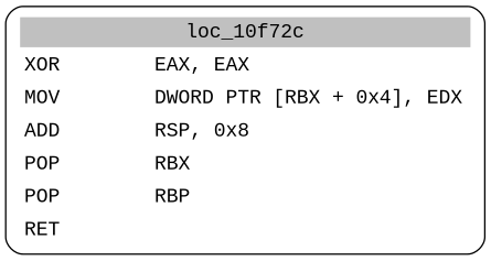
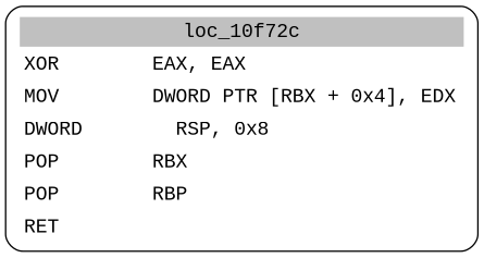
  digraph {
    rankdir=LR
-   n1 [fontname="Courier New" label=<<table border="0" cellborder="0" cellpadding="3"><tr><td align="center" colspan="2" bgcolor="grey">loc_10f72c</td></tr><tr><td align="left">XOR        EAX, EAX</td></tr><tr><td align="left">MOV        DWORD PTR [RBX + 0x4], EDX</td></tr><tr><td align="left">ADD        RSP, 0x8</td></tr><tr><td align="left">POP        RBX</td></tr><tr><td align="left">POP        RBP</td></tr><tr><td align="left">RET        </td></tr></table>> shape=Mrecord]
+   n1 [fontname="Courier New" label=<<table border="0" cellborder="0" cellpadding="3"><tr><td align="center" colspan="2" bgcolor="grey">loc_10f72c</td></tr><tr><td align="left">XOR        EAX, EAX</td></tr><tr><td align="left">MOV        DWORD PTR [RBX + 0x4], EDX</td></tr><tr><td align="left">DWORD        RSP, 0x8</td></tr><tr><td align="left">POP        RBX</td></tr><tr><td align="left">POP        RBP</td></tr><tr><td align="left">RET        </td></tr></table>> shape=Mrecord]
  }
